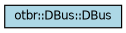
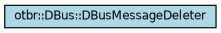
  digraph {
    rankdir=LR
-   n1 [color=black fillcolor=lightblue fontname=Helvetica fontsize=10 height=0.2 label="otbr::DBus::DBus" shape=record style=filled width=0.4]
+   n1 [color=black fillcolor=lightblue fontname=Helvetica fontsize=10 height=0.2 label="otbr::DBus::DBusMessageDeleter" shape=record style=filled width=0.4]
  }
